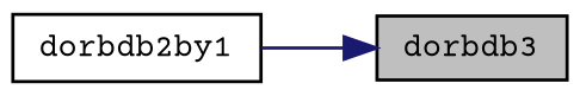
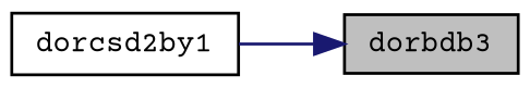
  digraph {
    rankdir=RL
    fontname="Courier Prime"
    node [color=black fontname="Courier Prime" fontsize=10 shape=record style=filled]
    n1 [fillcolor=grey75 fontcolor=black height=0.2 label=dorbdb3 width=0.4]
-   n2 [fillcolor=white height=0.2 label=dorbdb2by1 width=0.4]
+   n2 [fillcolor=white height=0.2 label=dorcsd2by1 width=0.4]
    n1 -> n2 [color=midnightblue dir=back fontname="Courier Prime" fontsize=10 labelfontname=Helvetica labelfontsize=10 style=solid]
  }
